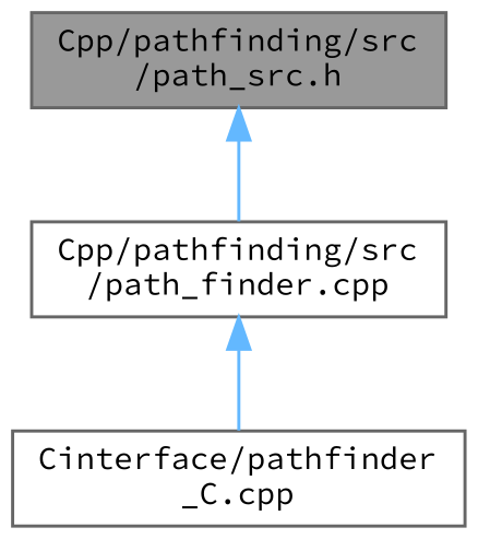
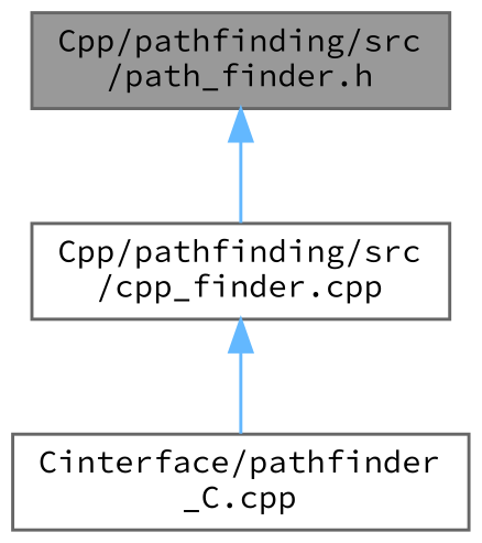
  digraph {
    fontname="Source Code Pro"
    node [color=grey40 fillcolor=white fontname="Source Code Pro" fontsize=10 shape=box style=filled]
    edge [color=steelblue1 dir=back fontname="Source Code Pro" fontsize=10 labelfontname=Helvetica labelfontsize=10 style=solid]
-   n1 [color=gray40 fillcolor=grey60 fontcolor=black height=0.2 label="Cpp/pathfinding/src\l/path_src.h" width=0.4]
-   n2 [height=0.2 label="Cpp/pathfinding/src\l/path_finder.cpp" width=0.4]
+   n1 [color=gray40 fillcolor=grey60 fontcolor=black height=0.2 label="Cpp/pathfinding/src\l/path_finder.h" width=0.4]
+   n2 [height=0.2 label="Cpp/pathfinding/src\l/cpp_finder.cpp" width=0.4]
    n3 [height=0.2 label="Cinterface/pathfinder\l_C.cpp" width=0.4]
    n1 -> n2
    n2 -> n3
  }
